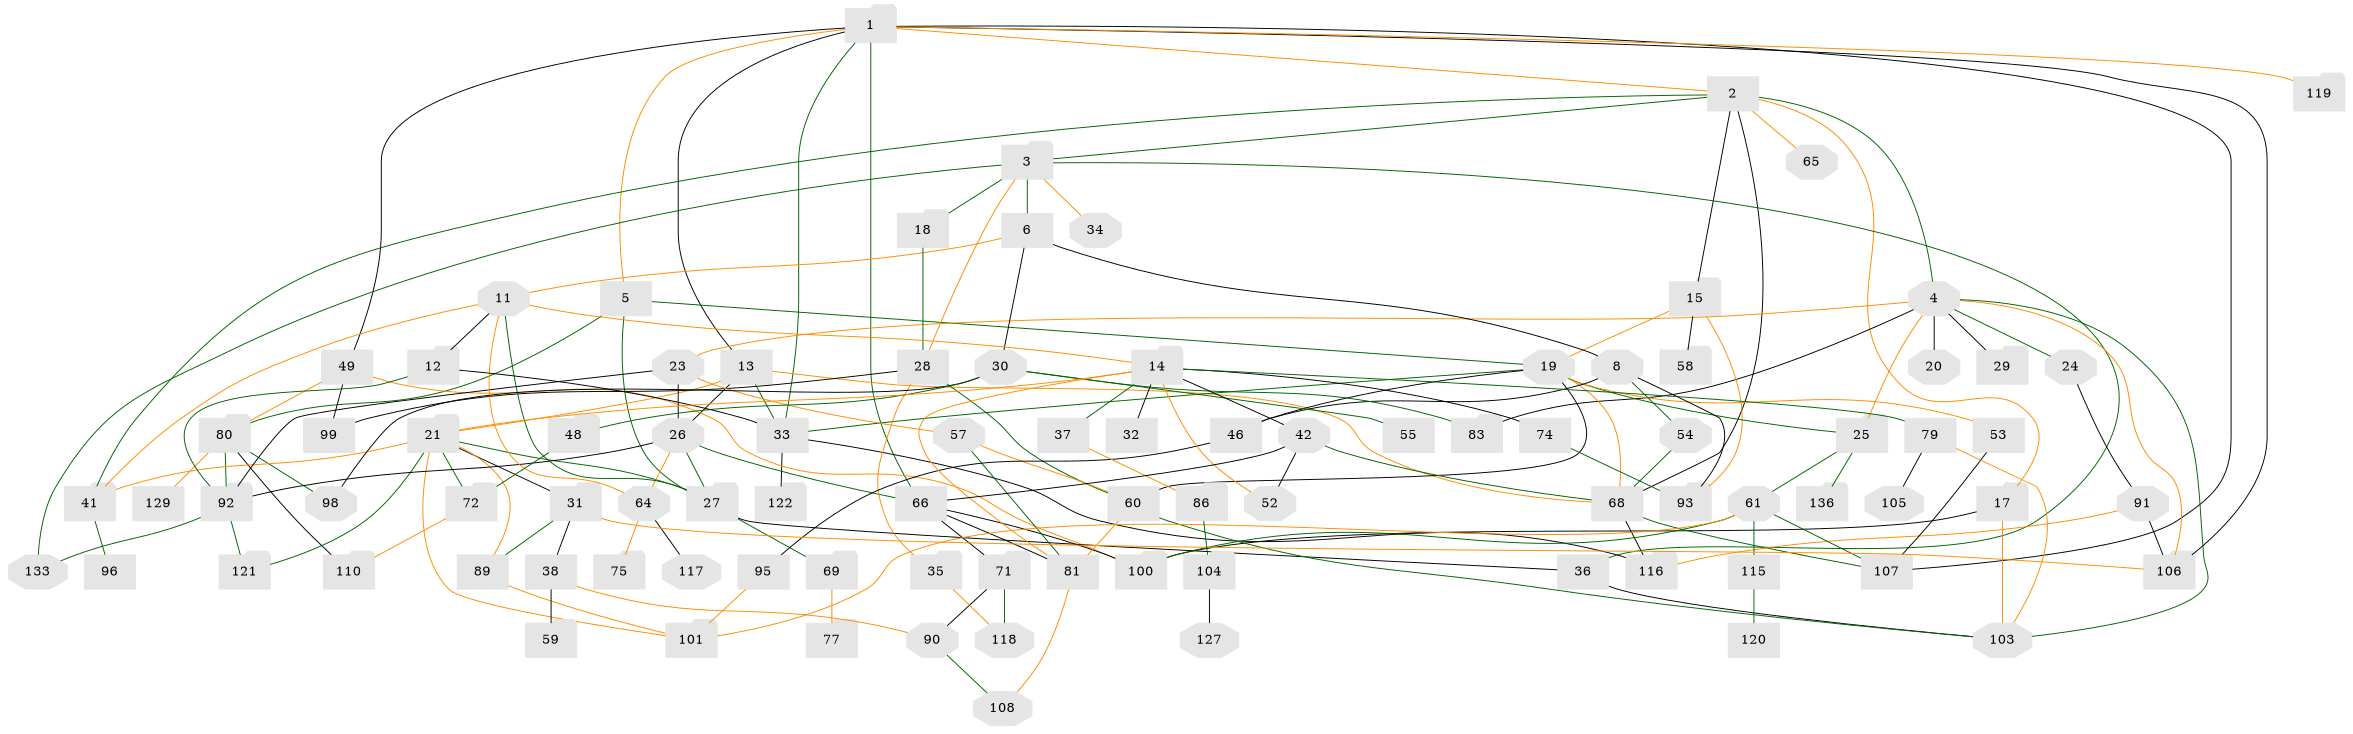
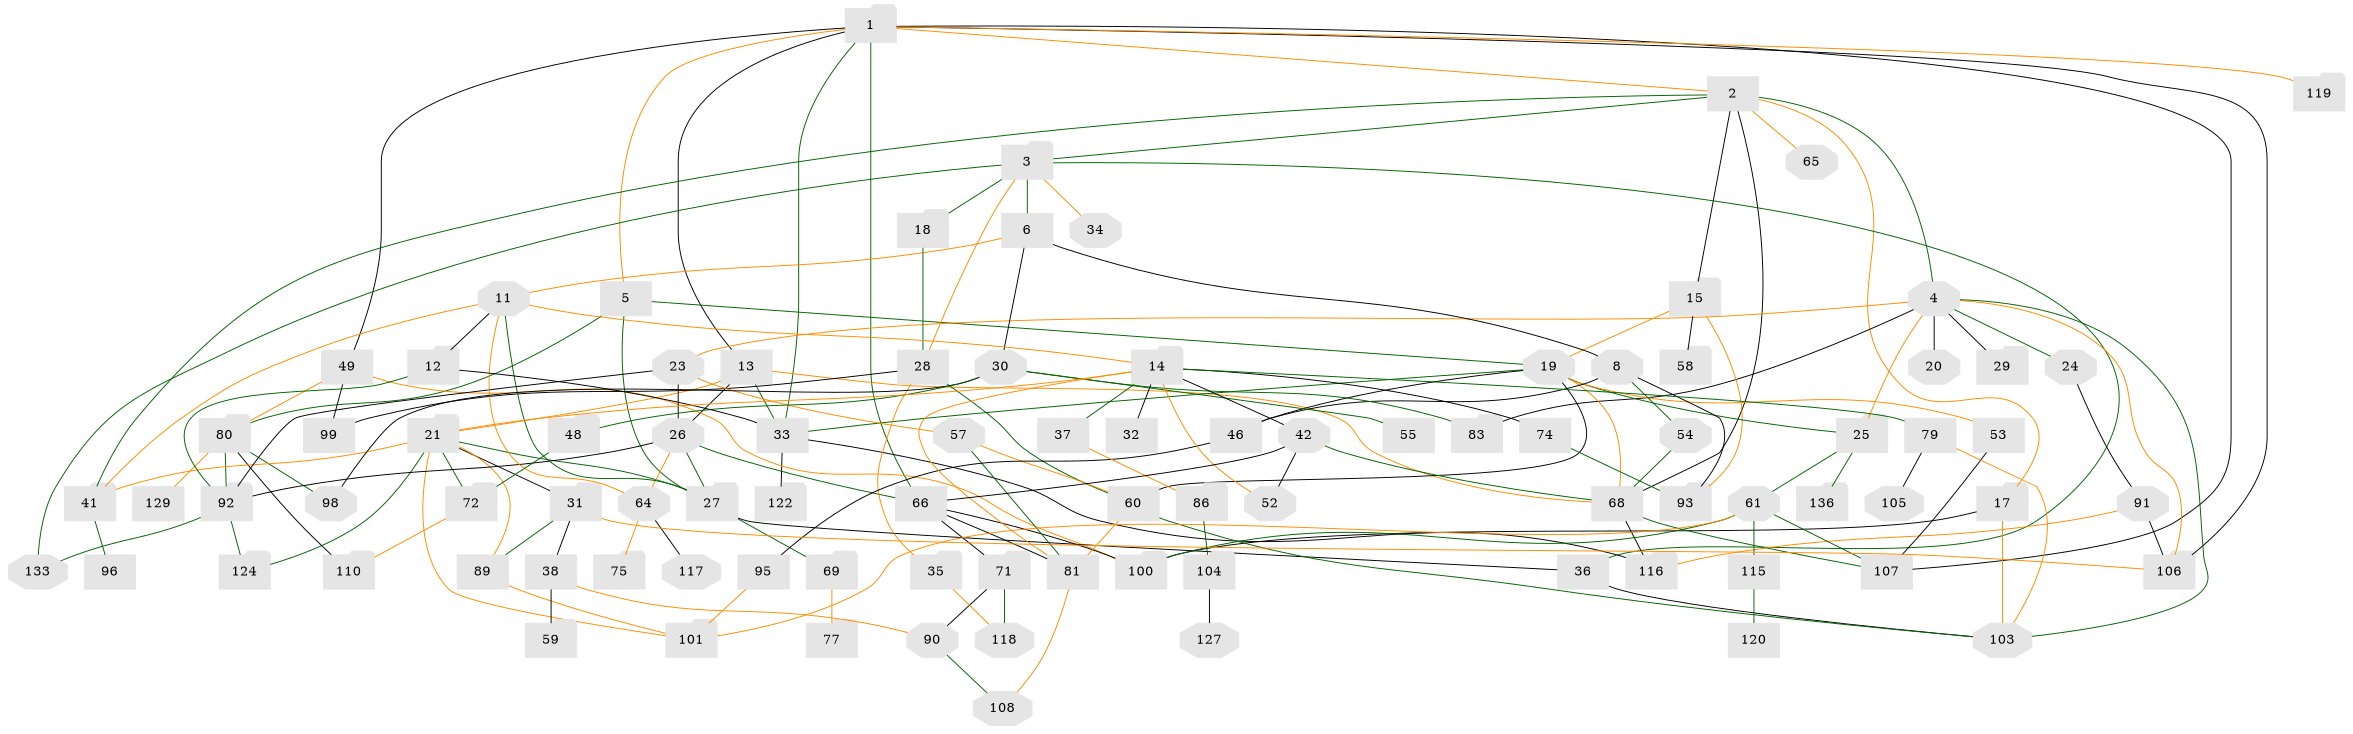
  graph {
    node [color=gray90 shape=folder style=filled]
    edge [color=darkgreen]
    1 [super="+7"]
    2 [shape=box super="+16"]
    5 [shape=box super="+50"]
    13 [shape=box super="+40"]
    33 [shape=box super="+134"]
    49 [shape=box super="+56"]
    66 [shape=box]
    106 [super="+113"]
    107 [shape=box]
    119
    3 [super="+10"]
    4 [shape=octagon super="+9"]
    15
    17 [super="+121"]
    41 [super="+137"]
    65 [shape=octagon]
    68 [shape=box super="+76"]
    19 [shape=octagon super="+88"]
    27 [super="+97"]
    80 [super="+126"]
    21 [super="+94"]
    26 [shape=octagon super="+125"]
    116
    122
    100 [super="+109"]
    99 [shape=box]
    81 [shape=box]
    71 [super="+115"]
    6 [shape=box super="+82"]
    18 [super="+87"]
    28 [shape=box]
    34 [shape=octagon]
    36 [shape=box]
    133 [shape=octagon]
    20 [shape=octagon super="+131"]
    23 [shape=octagon]
    24 [shape=octagon super="+78"]
    25 [super="+73"]
    29 [super="+102"]
    83
    103 [shape=octagon super="+111"]
    93
    58
    96 [shape=box]
    8 [shape=octagon super="+67"]
    11 [shape=octagon super="+44"]
    30 [shape=octagon super="+39"]
    60 [shape=box super="+84"]
    35
    92 [super="+112"]
    57 [shape=octagon super="+135"]
    91 [shape=octagon]
    61 [shape=octagon super="+138"]
    136
    46 [shape=box]
    53 [shape=box]
    69
    98 [shape=octagon]
    110
    129 [shape=box]
    54 [shape=octagon]
    12 [super="+70"]
    14 [super="+22"]
    64 [shape=octagon]
    48 [super="+51"]
    55 [shape=box]
    95 [shape=box]
    32 [shape=box]
    37 [shape=box]
    42 [shape=octagon super="+47"]
    52 [shape=octagon super="+62"]
    74 [shape=box]
    79 [shape=box super="+85"]
    75
    117 [shape=octagon super="+123"]
-   124 [super="+130" label=121]
+   124 [super="+130"]
    31 [super="+63"]
    72 [super="+128"]
    89 [shape=box super="+132"]
    101 [super="+139"]
    86
    105 [shape=octagon]
    108 [shape=octagon]
    38 [shape=box super="+43"]
    n85 [label=115 shape=box]
    77
    118 [shape=octagon]
    59
    90 [shape=octagon]
    104
    120 [shape=box]
    127 [shape=octagon]
    1 -- 2 [color=darkorange]
    1 -- 5 [color=darkorange]
    1 -- 13 [color=black]
    1 -- 33
    1 -- 49 [color=black]
    1 -- 66
    1 -- 106 [color=black]
    1 -- 107 [color=black]
    1 -- 119 [color=darkorange]
    2 -- 3
    2 -- 4
    2 -- 15 [color=black]
    2 -- 17 [color=darkorange]
    2 -- 41
    2 -- 65 [color=darkorange]
    2 -- 68 [color=black]
    5 -- 19
    5 -- 27
    5 -- 80
    13 -- 33
    13 -- 68 [color=darkorange]
    13 -- 21 [color=darkorange]
    13 -- 26 [color=black]
    33 -- 116 [color=black]
    33 -- 122 [color=black]
    49 -- 80 [color=darkorange]
    49 -- 100 [color=darkorange]
    49 -- 99 [color=black]
    66 -- 100 [color=black]
    66 -- 81 [color=black]
    66 -- 71 [color=black]
    3 -- 6
    3 -- 18
    3 -- 28 [color=darkorange]
    3 -- 34 [color=darkorange]
    3 -- 36
    3 -- 133
    4 -- 106 [color=darkorange]
    4 -- 20 [color=black]
    4 -- 23 [color=darkorange]
    4 -- 24
    4 -- 25 [color=darkorange]
    4 -- 29 [color=black]
    4 -- 83 [color=black]
    4 -- 103
    15 -- 19 [color=darkorange]
    15 -- 93 [color=darkorange]
    15 -- 58 [color=black]
    17 -- 100 [color=black]
    17 -- 103 [color=darkorange]
    41 -- 96
    68 -- 107
    68 -- 116 [color=black]
    19 -- 33
    19 -- 68 [color=darkorange]
    19 -- 25
    19 -- 60 [color=black]
    19 -- 46 [color=black]
    19 -- 53 [color=darkorange]
    27 -- 36 [color=black]
    27 -- 69
    80 -- 92
    80 -- 98
    80 -- 110 [color=black]
    80 -- 129 [color=darkorange]
    21 -- 41 [color=darkorange]
    21 -- 27
    21 -- 124
    21 -- 31 [color=black]
    21 -- 72
    21 -- 89 [color=darkorange]
    21 -- 101 [color=darkorange]
    26 -- 66
    26 -- 27
    26 -- 92 [color=black]
    26 -- 64 [color=darkorange]
    81 -- 108 [color=darkorange]
    71 -- 118
    71 -- 90 [color=black]
    6 -- 8 [color=black]
    6 -- 11 [color=darkorange]
    6 -- 30 [color=black]
    18 -- 28
    28 -- 99 [color=black]
    28 -- 60
    28 -- 35 [color=darkorange]
    36 -- 103 [color=black]
    23 -- 26 [color=black]
    23 -- 92 [color=black]
    23 -- 57 [color=darkorange]
    24 -- 91 [color=black]
    25 -- 61
    25 -- 136
    8 -- 93 [color=black]
    8 -- 46 [color=black]
    8 -- 54
    11 -- 41 [color=darkorange]
    11 -- 27
    11 -- 12 [color=black]
    11 -- 14 [color=darkorange]
    11 -- 64 [color=darkorange]
    30 -- 83
    30 -- 98 [color=black]
    30 -- 48 [weight=2]
    30 -- 55
    60 -- 81 [color=darkorange]
    60 -- 103
    35 -- 118 [color=darkorange]
    92 -- 133
    92 -- 124
    57 -- 81
    57 -- 60 [color=darkorange]
    91 -- 106 [color=black]
    91 -- 116 [color=darkorange]
    61 -- 107
    61 -- 100
    61 -- 101 [color=darkorange]
    61 -- n85
    46 -- 95 [color=black]
    53 -- 107 [color=black]
    69 -- 77 [color=darkorange]
    54 -- 68
    12 -- 33 [color=black]
    12 -- 92
    14 -- 21 [color=darkorange]
    14 -- 81 [color=darkorange]
    14 -- 32 [color=black]
    14 -- 37
    14 -- 42 [color=black]
    14 -- 52 [color=darkorange weight=2]
    14 -- 74 [color=black]
    14 -- 79
    64 -- 75 [color=darkorange]
    64 -- 117 [color=black]
    48 -- 72
    95 -- 101 [color=darkorange]
    37 -- 86 [color=darkorange]
    42 -- 66 [color=black]
    42 -- 68
    42 -- 52 [color=black]
    74 -- 93
    79 -- 103 [color=darkorange]
    79 -- 105 [color=black]
    31 -- 106 [color=darkorange]
    31 -- 89
    31 -- 38 [color=black]
    72 -- 110 [color=darkorange]
    89 -- 101 [color=darkorange]
    86 -- 104
    38 -- 59 [color=black]
    38 -- 90 [color=darkorange]
    n85 -- 120
    90 -- 108
    104 -- 127 [color=black]
  }
